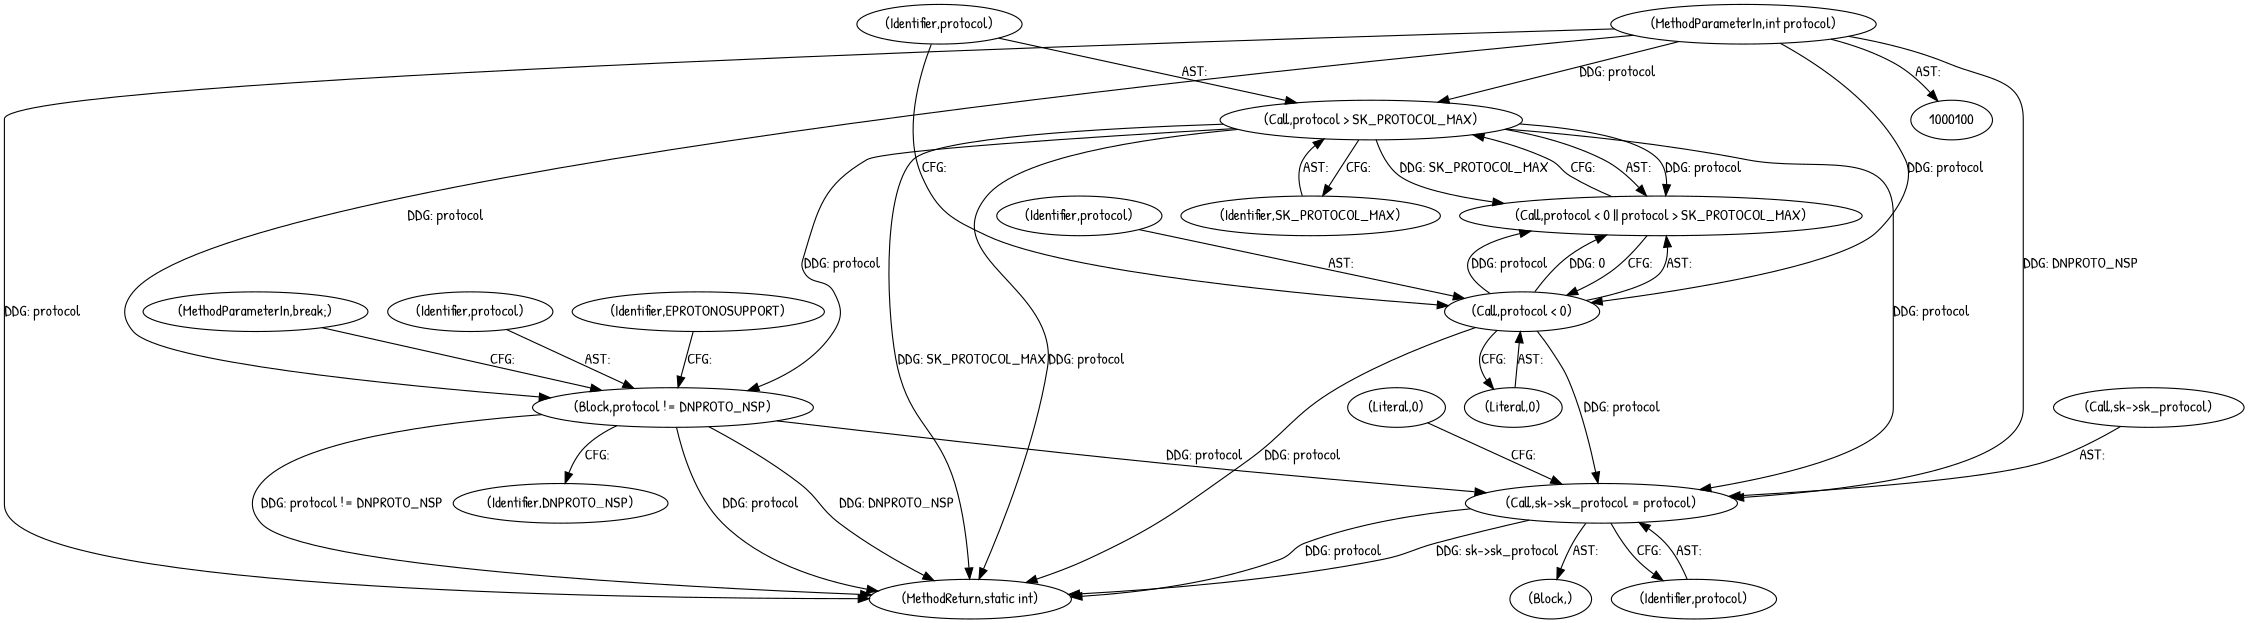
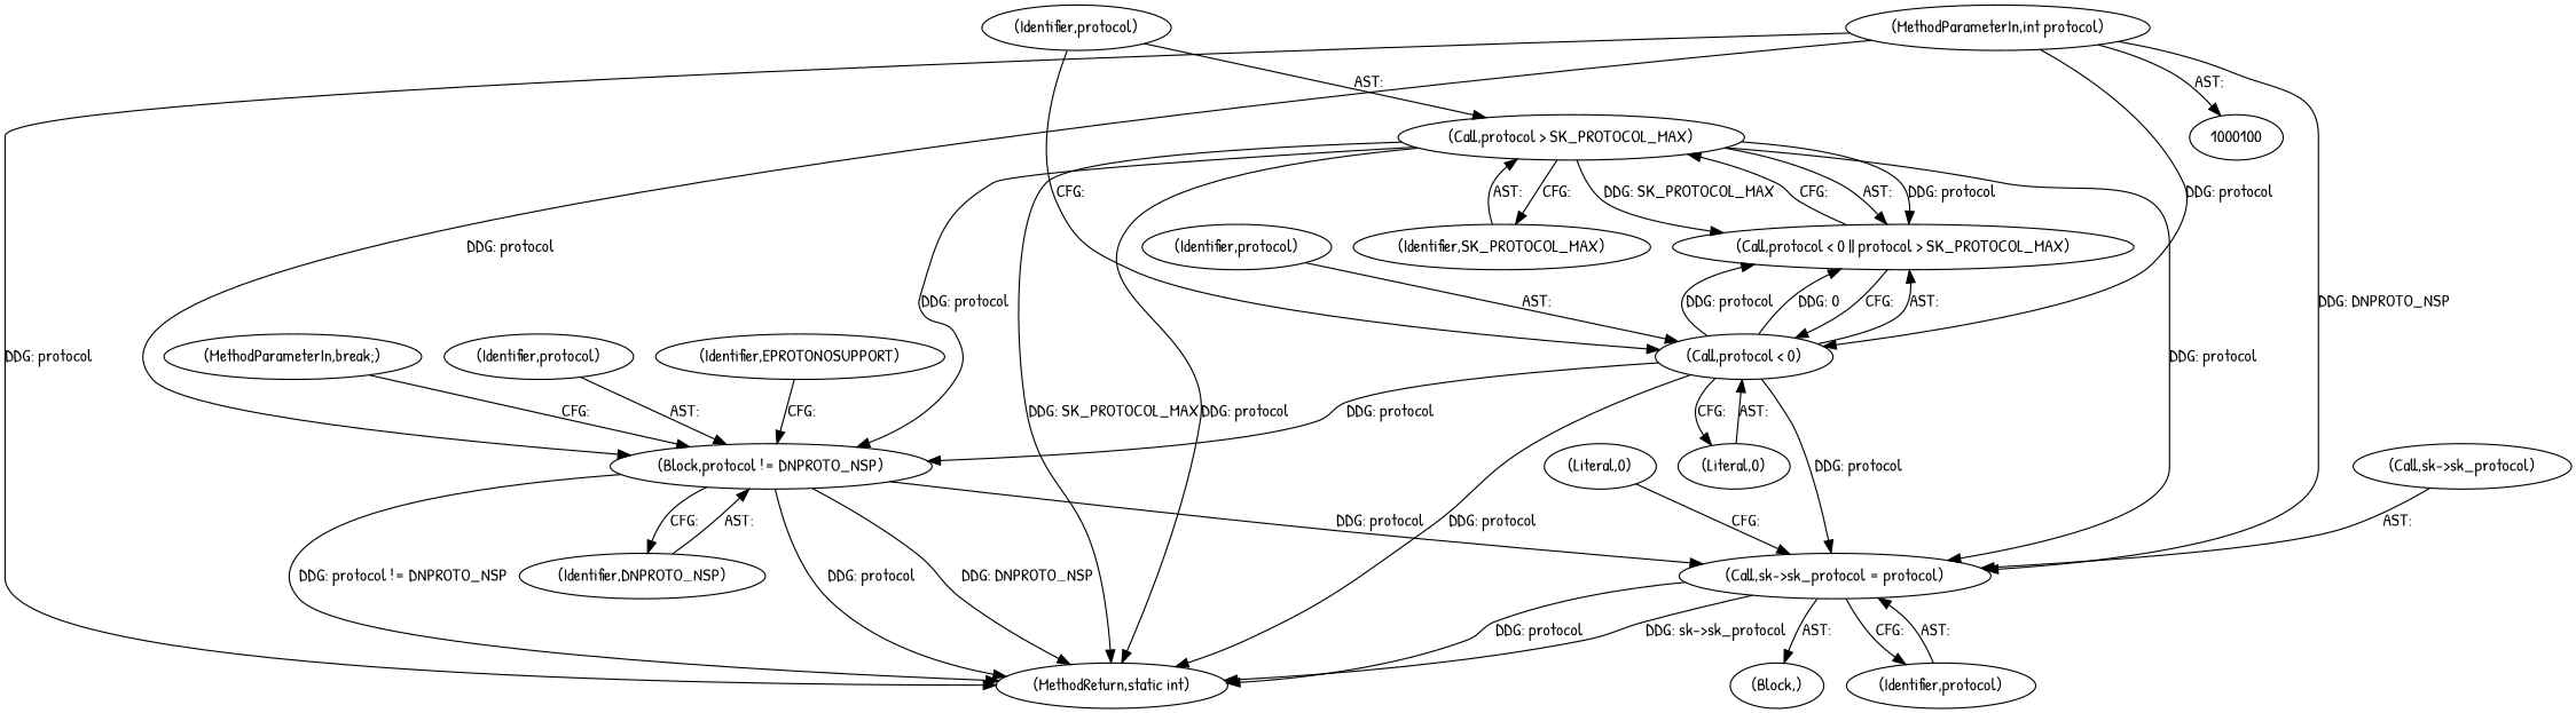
  digraph {
    fontname="Patrick Hand"
    node [fontname="Patrick Hand"]
    edge [fontname="Patrick Hand"]
    n1 [label="(Call,sk->sk_protocol = protocol)"]
    n2 [label="(Identifier,protocol)"]
    n3 [label="(Block,)"]
    n4 [label="(MethodReturn,static int)"]
    n5 [label="(Block,protocol != DNPROTO_NSP)"]
    n6 [label="(Identifier,DNPROTO_NSP)"]
    n7 [label="(Call,protocol > SK_PROTOCOL_MAX)"]
    n8 [label="(Identifier,SK_PROTOCOL_MAX)"]
    n9 [label="(Call,protocol < 0 || protocol > SK_PROTOCOL_MAX)"]
    n10 [label="(Call,protocol < 0)"]
    n11 [label="(Literal,0)"]
    n12 [label="(MethodParameterIn,int protocol)"]
    1000100
    n14 [label="(Call,sk->sk_protocol)"]
    n15 [label="(Literal,0)"]
    n16 [label="(MethodParameterIn,break;)"]
    n17 [label="(Identifier,protocol)"]
    n18 [label="(Identifier,protocol)"]
    n19 [label="(Identifier,EPROTONOSUPPORT)"]
    n20 [label="(Identifier,protocol)"]
    n1 -> n2 [label="CFG: "]
    n1 -> n3 [label="AST: "]
    n1 -> n4 [label="DDG: protocol"]
    n1 -> n4 [label="DDG: sk->sk_protocol"]
    n2 -> n1 [label="AST: "]
    n5 -> n1 [label="DDG: protocol"]
    n5 -> n4 [label="DDG: protocol != DNPROTO_NSP"]
    n5 -> n4 [label="DDG: protocol"]
    n5 -> n4 [label="DDG: DNPROTO_NSP"]
    n5 -> n6 [label="CFG: "]
+   n6 -> n5 [label="AST: "]
    n7 -> n1 [label="DDG: protocol"]
    n7 -> n4 [label="DDG: SK_PROTOCOL_MAX"]
    n7 -> n4 [label="DDG: protocol"]
    n7 -> n5 [label="DDG: protocol"]
    n7 -> n8 [label="CFG: "]
    n7 -> n9 [label="AST: "]
    n7 -> n9 [label="DDG: protocol"]
    n7 -> n9 [label="DDG: SK_PROTOCOL_MAX"]
    n8 -> n7 [label="AST: "]
    n9 -> n7 [label="CFG: "]
    n9 -> n10 [label="CFG: "]
    n10 -> n1 [label="DDG: protocol"]
    n10 -> n4 [label="DDG: protocol"]
+   n10 -> n5 [label="DDG: protocol"]
    n10 -> n9 [label="AST: "]
    n10 -> n9 [label="DDG: protocol"]
    n10 -> n9 [label="DDG: 0"]
    n10 -> n11 [label="CFG: "]
    n11 -> n10 [label="AST: "]
    n12 -> n1 [label="DDG: DNPROTO_NSP"]
    n12 -> n4 [label="DDG: protocol"]
    n12 -> n5 [label="DDG: protocol"]
-   n12 -> n7 [label="DDG: protocol"]
    n12 -> n10 [label="DDG: protocol"]
    n12 -> 1000100 [label="AST: "]
    n14 -> n1 [label="AST: "]
    n15 -> n1 [label="CFG: "]
    n16 -> n5 [label="CFG: "]
    n17 -> n10 [label="AST: "]
    n18 -> n5 [label="AST: "]
    n19 -> n5 [label="CFG: "]
    n20 -> n7 [label="AST: "]
    n20 -> n10 [label="CFG: "]
  }
